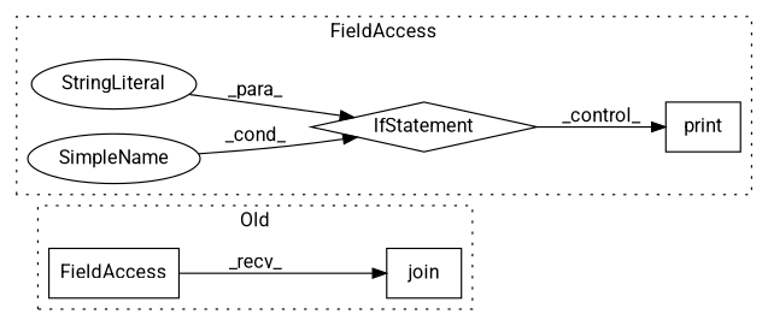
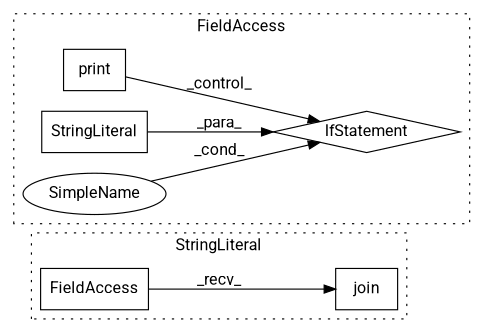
  digraph {
    fontname=Roboto
    rankdir=LR
    node [a=32 fontname=Roboto shape=box]
    edge [fontname=Roboto]
    n1 [l="5,1" label=join s="1482,1507"]
    n2 [a=22 l=7 label=FieldAccess s=1474]
    n3 [l="6,1" label=print s="1347,1417"]
-   n4 [a=45 l=64 label=StringLiteral s=1353 shape=ellipse]
+   n4 [a=45 l=64 label=StringLiteral s=1353]
    n5 [a=25 l="4,2" label=IfStatement s="1286,1301" shape=diamond]
    n6 [a=42 l=11 label=SimpleName s=1290 shape=ellipse]
    subgraph cluster_1 {
-     label=Old
+     label=StringLiteral
      style=dotted
      n1
      n2
    }
    subgraph cluster_2 {
      label=FieldAccess
      style=dotted
      n3
      n4
      n5
      n6
    }
    n2 -> n1 [label=_recv_]
    n4 -> n5 [label=_para_]
-   n5 -> n3 [label=_control_]
+   n3 -> n5 [label=_control_]
    n6 -> n5 [label=_cond_]
  }
